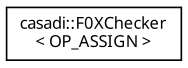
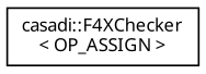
  digraph {
    rankdir=LR
-   n1 [color=black fillcolor=white fontname="FreeSans.ttf" fontsize=10 height=0.2 label="casadi::F0XChecker\l\< OP_ASSIGN \>" shape=record style=filled width=0.4]
+   n1 [color=black fillcolor=white fontname="FreeSans.ttf" fontsize=10 height=0.2 label="casadi::F4XChecker\l\< OP_ASSIGN \>" shape=record style=filled width=0.4]
  }
